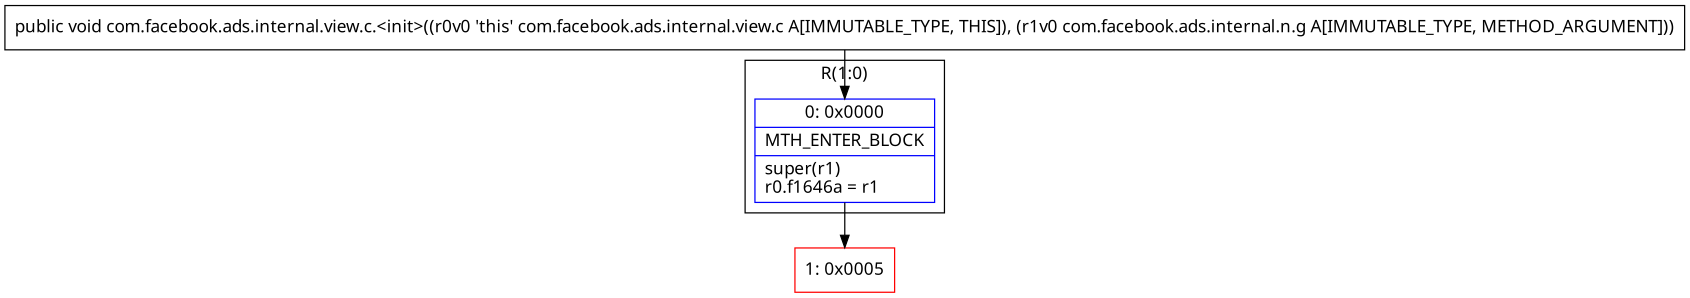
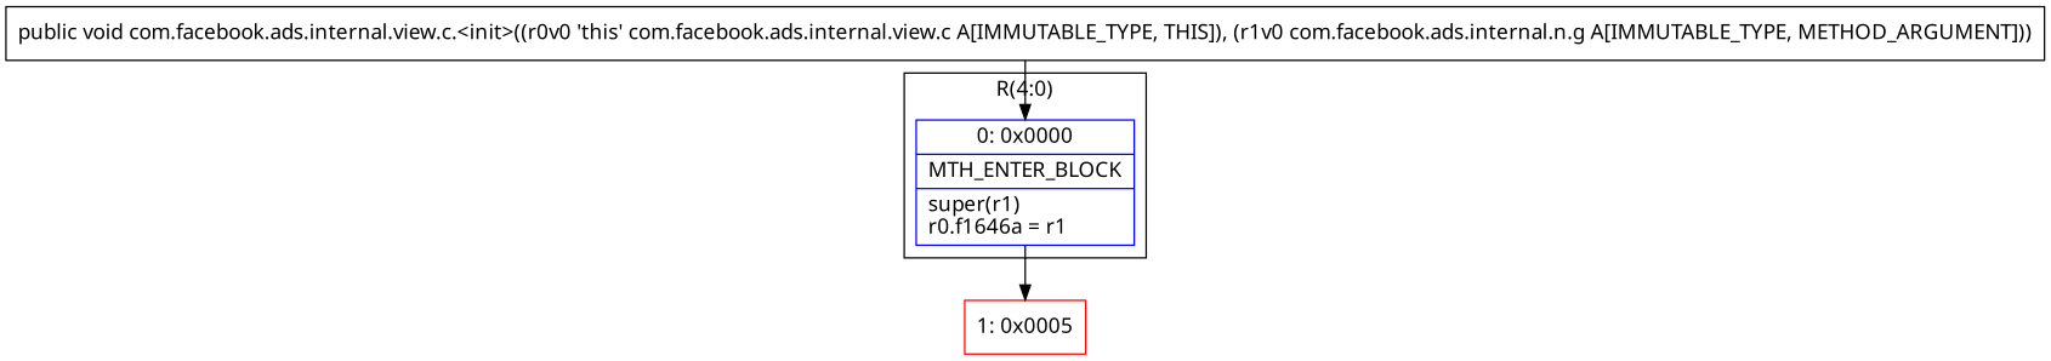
  digraph {
    fontname="Noto Sans"
    node [shape=record fontname="Noto Sans"]
    edge [fontname="Noto Sans"]
    n1 [color=blue label="{0\:\ 0x0000|MTH_ENTER_BLOCK\l|super(r1)\lr0.f1646a = r1\l}"]
    n2 [color=red label="{1\:\ 0x0005}"]
    n3 [label="{public void com.facebook.ads.internal.view.c.\<init\>((r0v0 'this' com.facebook.ads.internal.view.c A[IMMUTABLE_TYPE, THIS]), (r1v0 com.facebook.ads.internal.n.g A[IMMUTABLE_TYPE, METHOD_ARGUMENT])) }"]
    subgraph cluster_1 {
-     label="R(1:0)"
+     label="R(4:0)"
      n1
    }
    n1 -> n2
    n3 -> n1
  }
